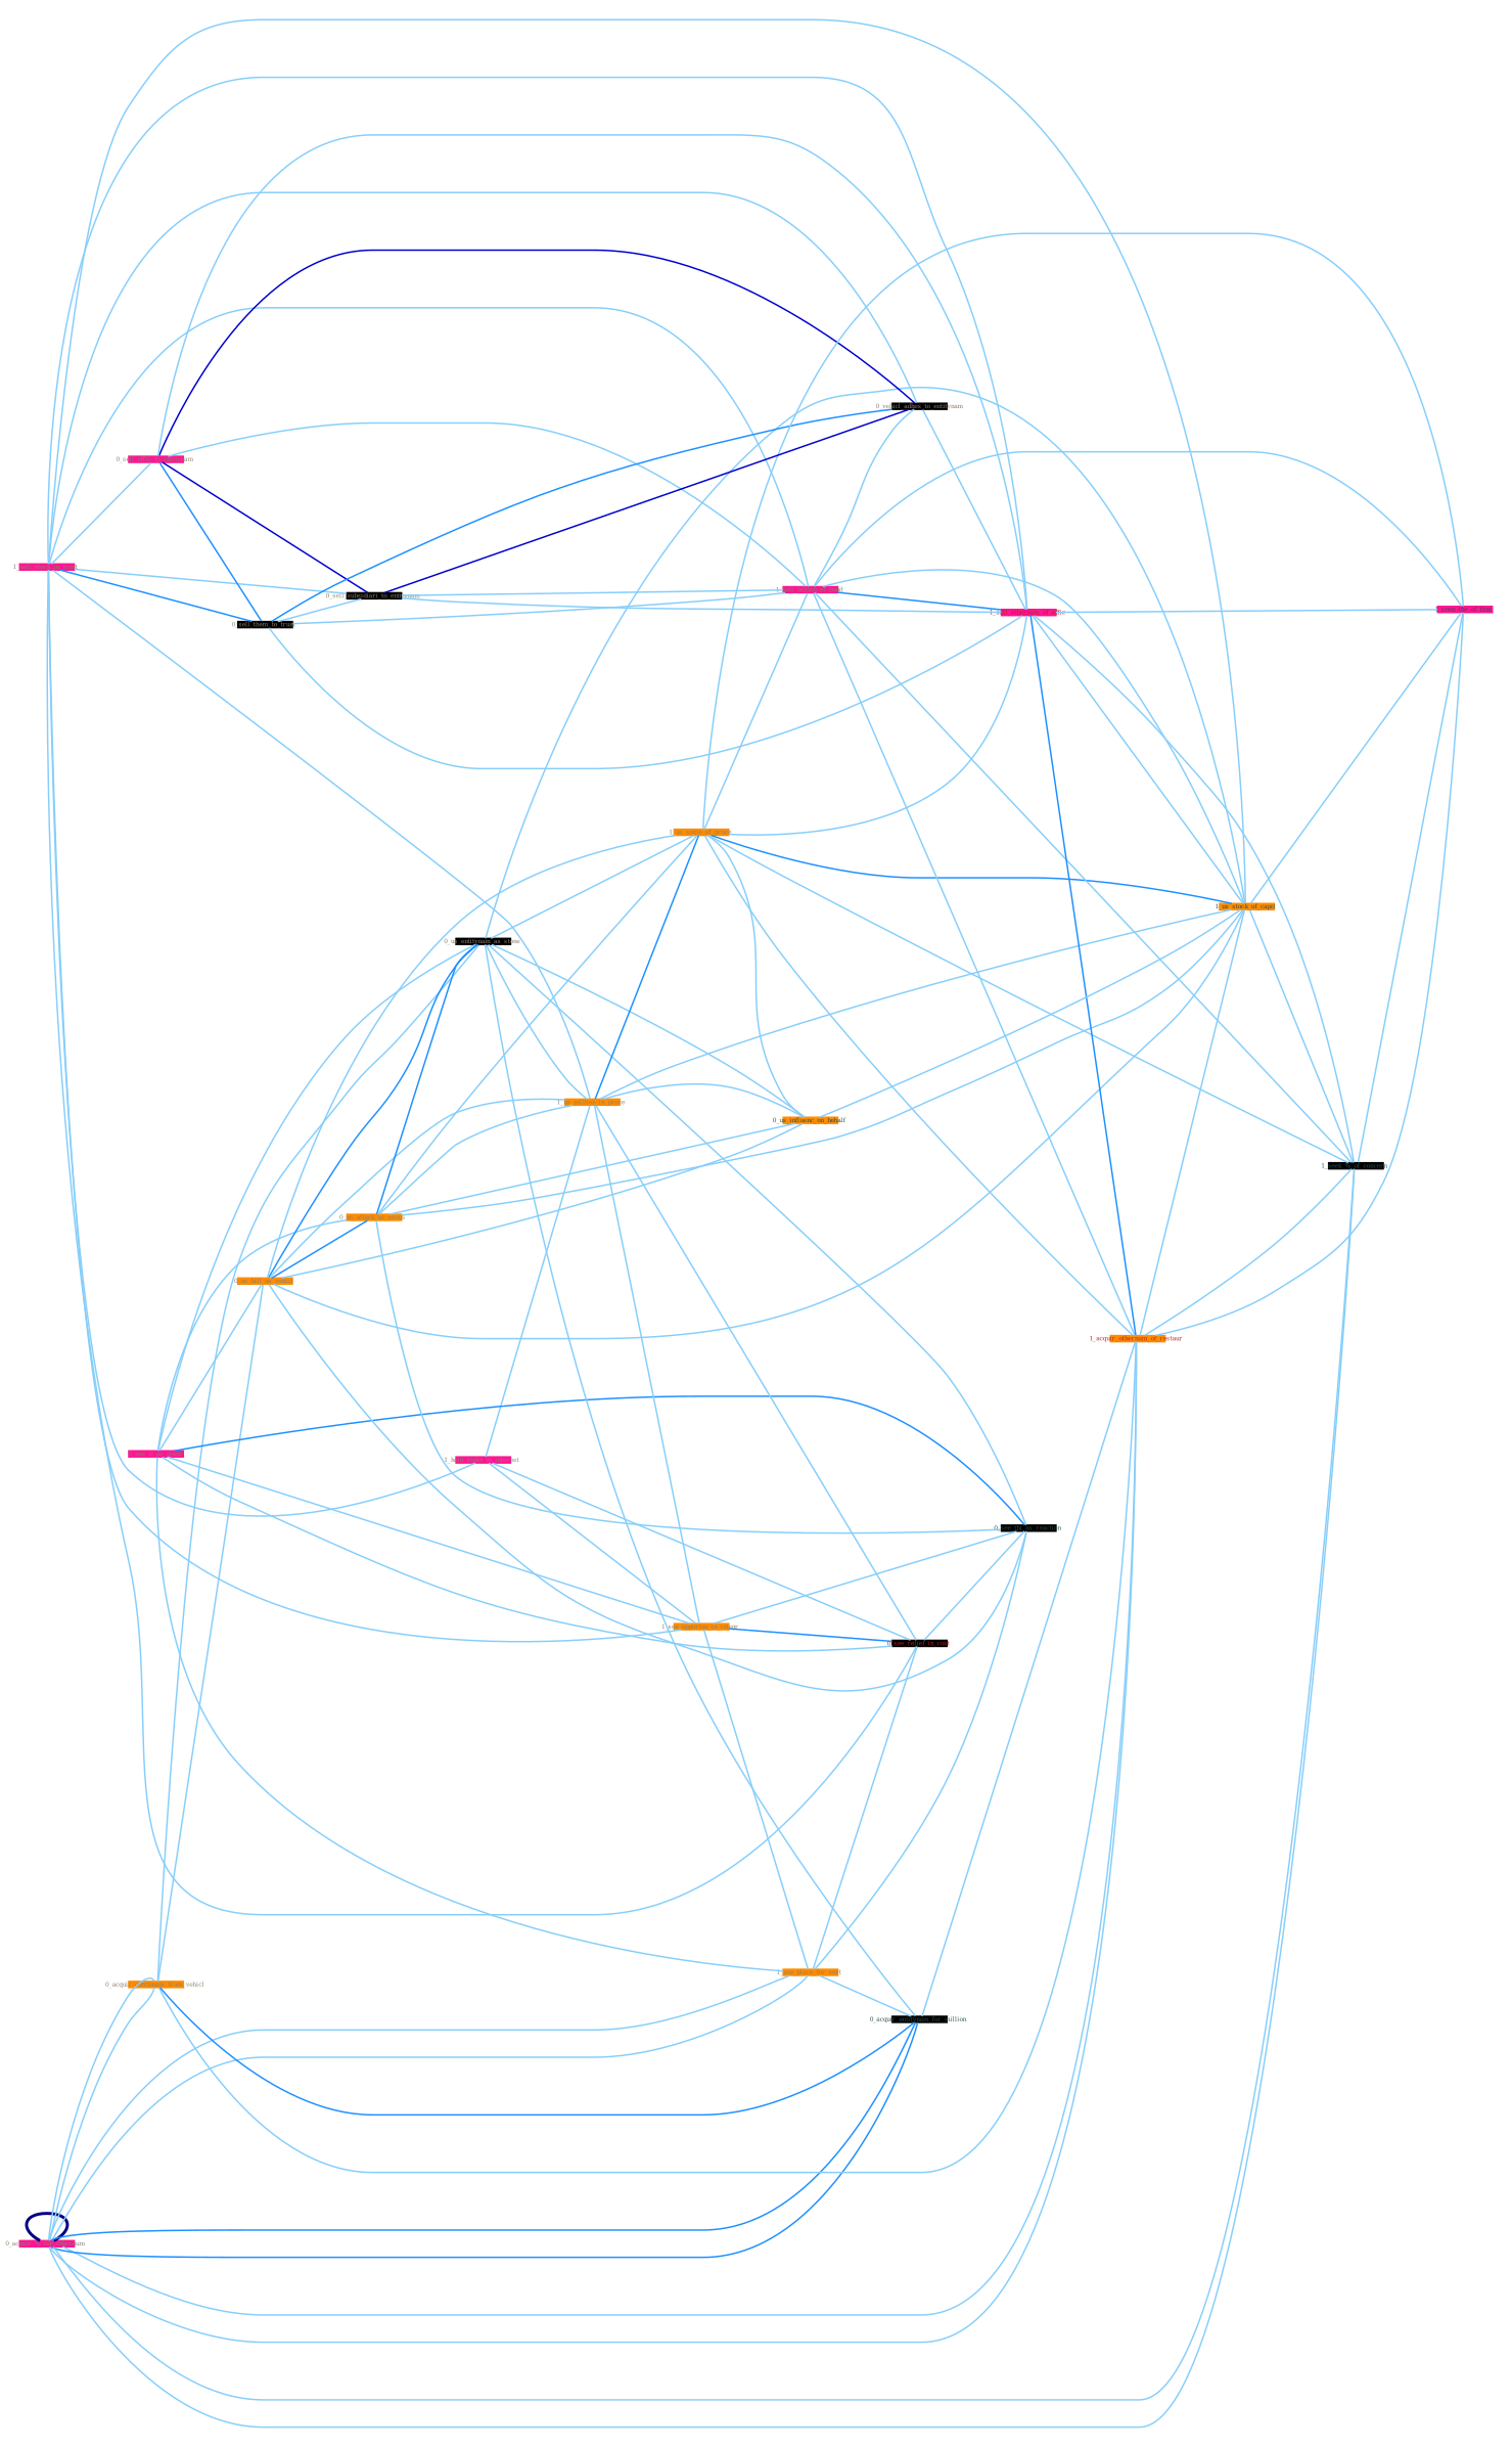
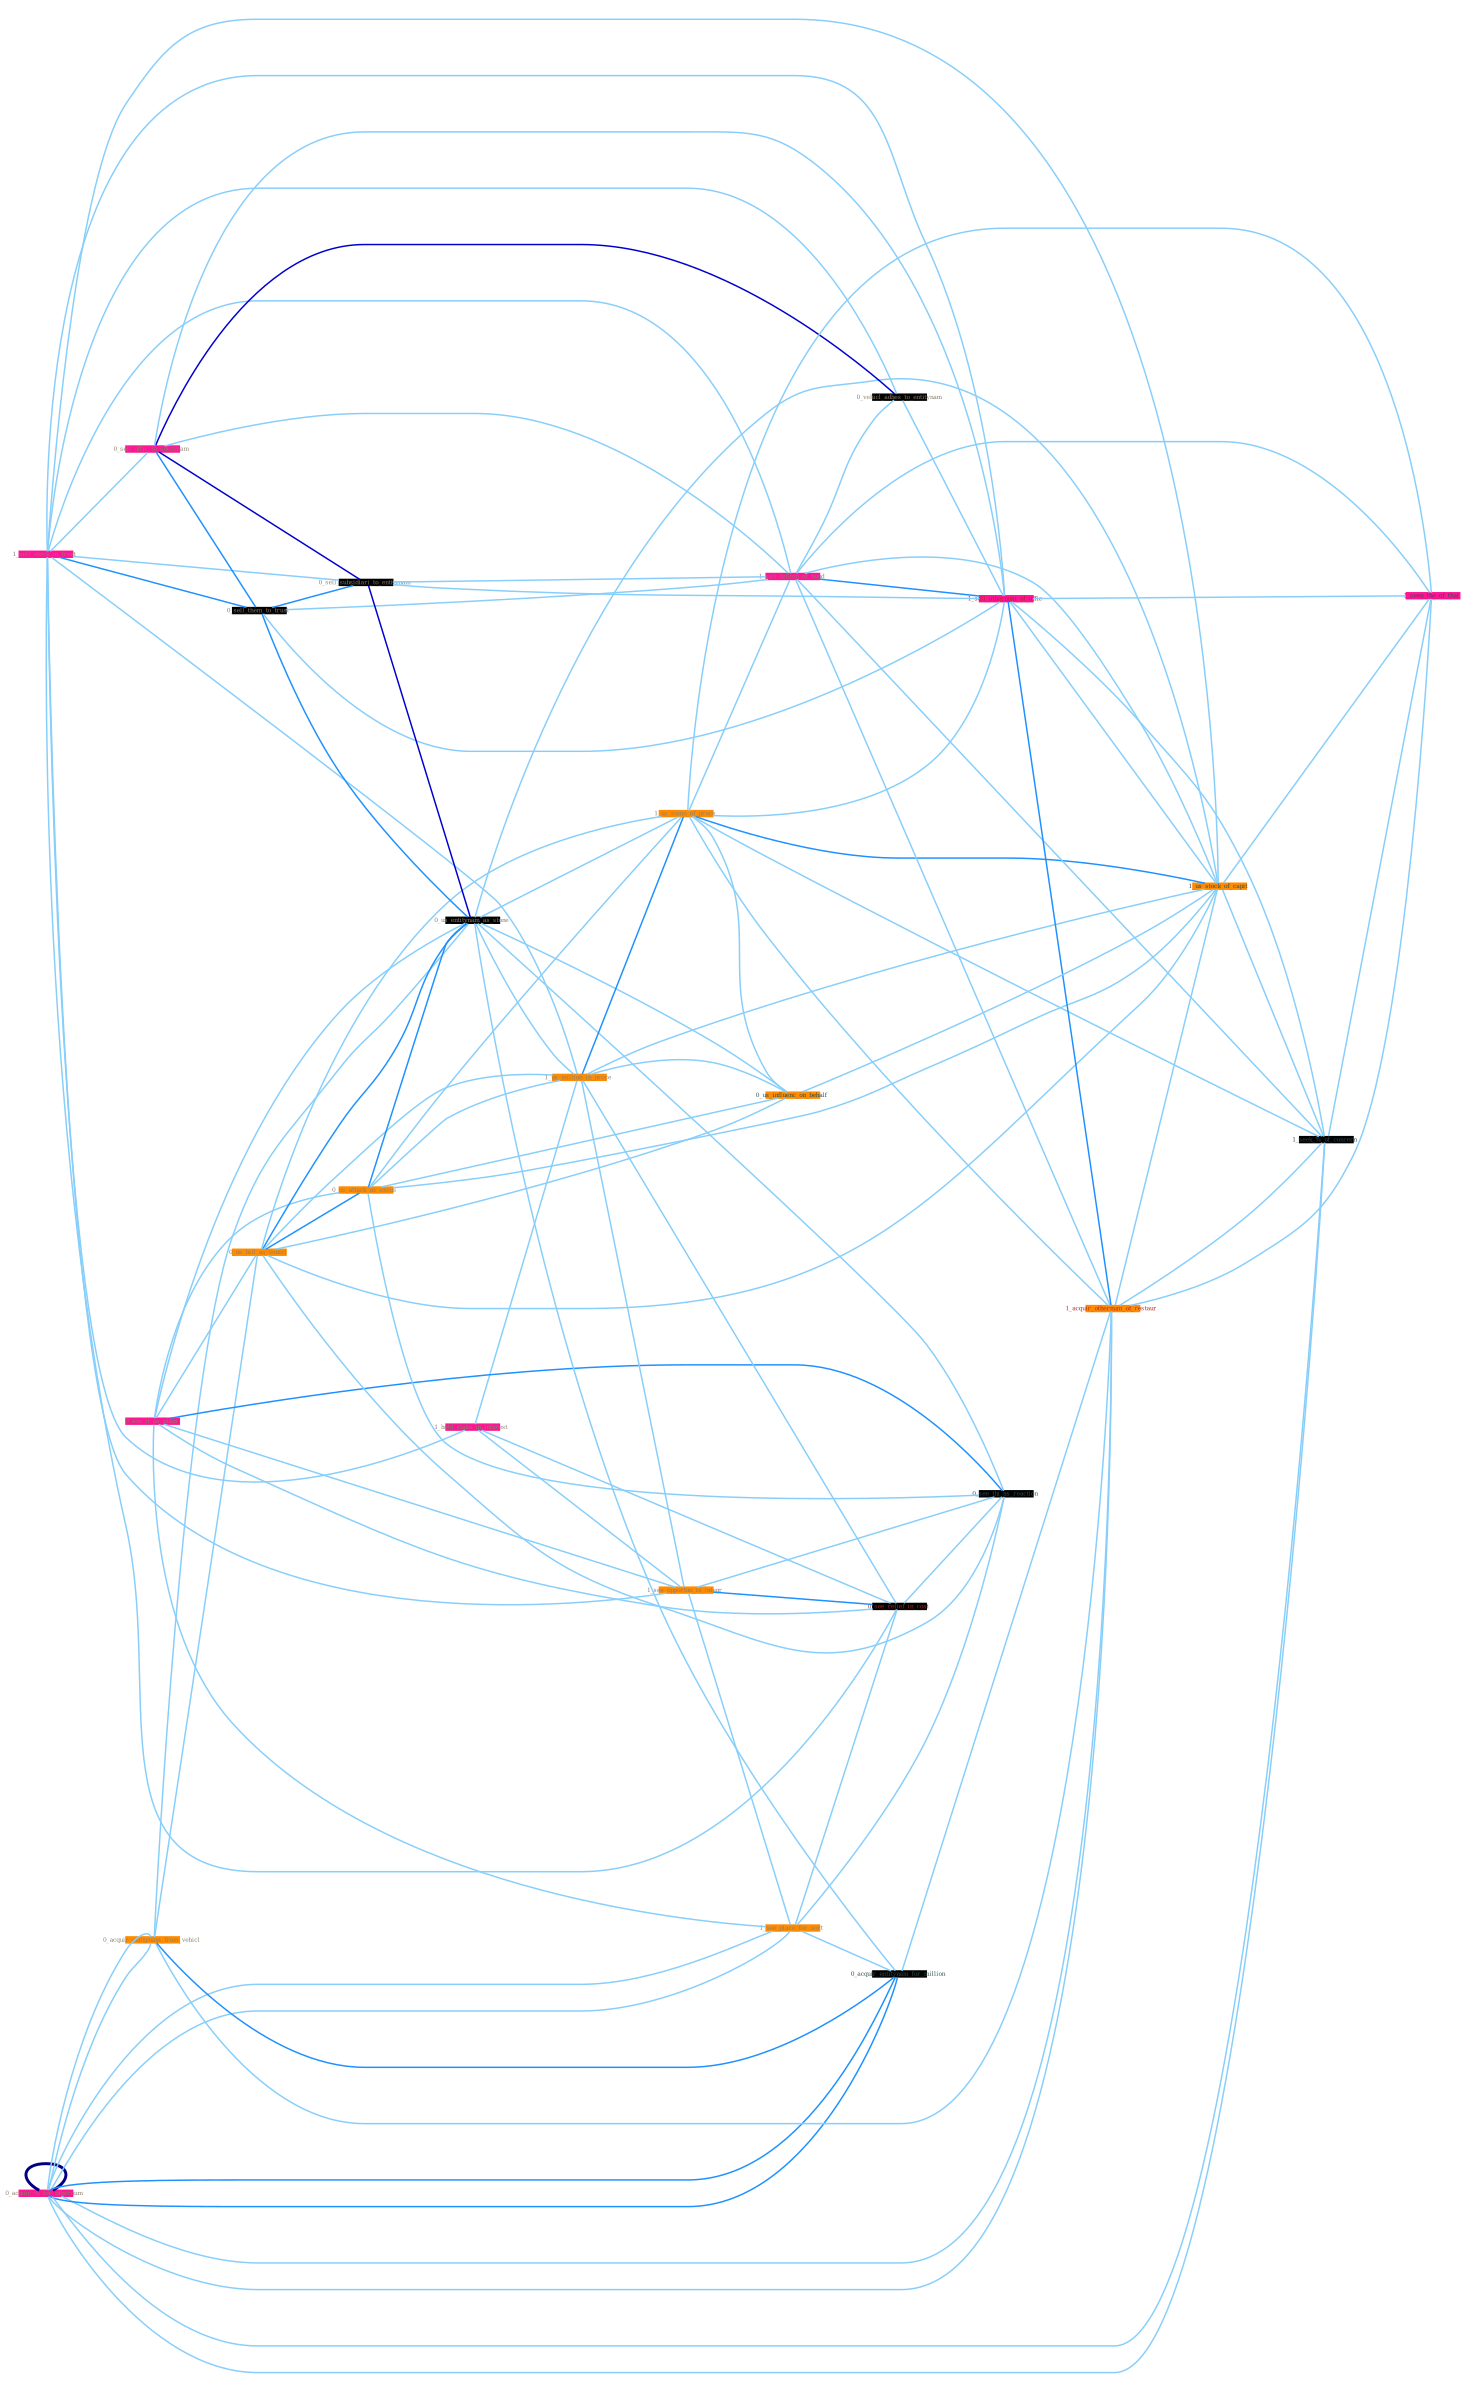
  graph {
    rankdir=LR
    node [color=darkorange fixedsize=true fontcolor="#8b7d6b" fontsize=4 shape=polygon style=filled]
    edge [color="#87cefa" w=1]
    "1_sell_stock_in_trust " [color=deeppink height=.06 width=.5]
    "0_acquir_%_for_othernum " [color=deeppink height=.06 width=.5]
    "0_acquir_entitynam_from_vehicl " [height=.06 width=.5]
    "1_hold_stake_in_interest " [color=deeppink height=.06 width=.5]
    "0_see_it_as_plant " [color=deeppink height=.06 width=.5]
    "0_us_bill_as_vehicl " [height=.06 width=.5]
    "0_us_attack_as_excus " [height=.06 width=.5]
    "0_us_entitynam_as_stone " [color=black height=.06 width=.5]
    "0_sell_offic_to_entitynam " [color=deeppink height=.06 width=.5]
    "1_us_million_in_proce " [height=.06 width=.5]
    "1_see_opportun_in_integr " [height=.06 width=.5]
    "1_see_place_for_sort " [height=.06 width=.5]
    "0_sell_them_to_trust " [color=black height=.06 width=.5]
    "1_us_some_of_proce " [height=.06 width=.5]
    "0_sell_subsidiari_to_entitynam " [color=black height=.06 width=.5]
    "1_sell_billion_of_bond " [color=deeppink height=.06 width=.5]
    n17 [color=black height=.06 label="0_vehicl_adhes_to_entitynam" width=.5]
    "1_sell_othernum_of_offic " [color=deeppink fontcolor="#b22222" height=.06 width=.5]
    "0_see_relief_in_cost " [color=black fontcolor="#b22222" height=.06 width=.5]
    "1_acquir_othernum_of_restaur " [fontcolor="#b22222" height=.06 width=.5]
    "1_us_stock_of_capit " [fontcolor="#2f4f4f" height=.06 width=.5]
    "0_acquir_entitynam_for_million " [color=black fontcolor="#2f4f4f" height=.06 width=.5]
    "1_seek_%_of_concern " [color=black fontcolor="#2f4f4f" height=.06 width=.5]
    "0_see_thi_as_reaction " [color=black fontcolor="#2f4f4f" height=.06 width=.5]
    "0_us_influenc_on_behalf " [fontcolor="#2f4f4f" height=.06 width=.5]
    "1_seen_the_of_that " [color=deeppink fontcolor="#2f4f4f" height=.06 width=.5]
    subgraph sub_1 {
      "1_sell_stock_in_trust "
      "0_acquir_%_for_othernum "
      "0_acquir_entitynam_from_vehicl "
      "1_hold_stake_in_interest "
      "0_see_it_as_plant "
      "0_us_bill_as_vehicl "
      "0_us_attack_as_excus "
      "0_us_entitynam_as_stone "
      "0_sell_offic_to_entitynam "
      "1_us_million_in_proce "
      "1_see_opportun_in_integr "
      "1_see_place_for_sort "
      "0_sell_them_to_trust "
      "1_us_some_of_proce "
      "0_sell_subsidiari_to_entitynam "
      "1_sell_billion_of_bond "
      n17
    }
    subgraph sub_2 {
      "1_sell_othernum_of_offic "
      "0_see_relief_in_cost "
      "1_acquir_othernum_of_restaur "
    }
    "1_sell_stock_in_trust " -- "1_hold_stake_in_interest "
    "1_sell_stock_in_trust " -- "0_sell_offic_to_entitynam "
    "1_sell_stock_in_trust " -- "1_us_million_in_proce "
    "1_sell_stock_in_trust " -- "1_see_opportun_in_integr "
    "1_sell_stock_in_trust " -- "0_sell_them_to_trust " [color="#1e90ff" w=2]
    "1_sell_stock_in_trust " -- "0_sell_subsidiari_to_entitynam "
    "1_sell_stock_in_trust " -- "1_sell_billion_of_bond "
    "1_sell_stock_in_trust " -- n17
    "1_sell_stock_in_trust " -- "1_sell_othernum_of_offic "
    "1_sell_stock_in_trust " -- "0_see_relief_in_cost "
    "1_sell_stock_in_trust " -- "1_us_stock_of_capit "
    "0_acquir_%_for_othernum " -- "0_acquir_%_for_othernum " [color="#000080" style=bold w=4]
    "0_acquir_%_for_othernum " -- "0_acquir_entitynam_from_vehicl "
    "0_acquir_%_for_othernum " -- "1_see_place_for_sort "
    "0_acquir_%_for_othernum " -- "1_see_place_for_sort "
    "0_acquir_%_for_othernum " -- "1_acquir_othernum_of_restaur "
    "0_acquir_%_for_othernum " -- "1_acquir_othernum_of_restaur "
    "0_acquir_%_for_othernum " -- "0_acquir_entitynam_for_million " [color="#1e90ff" w=2]
    "0_acquir_%_for_othernum " -- "0_acquir_entitynam_for_million " [color="#1e90ff" w=2]
    "0_acquir_%_for_othernum " -- "1_seek_%_of_concern "
    "0_acquir_%_for_othernum " -- "1_seek_%_of_concern "
    "0_acquir_entitynam_from_vehicl " -- "0_acquir_%_for_othernum "
    "0_acquir_entitynam_from_vehicl " -- "0_us_bill_as_vehicl "
    "0_acquir_entitynam_from_vehicl " -- "0_us_entitynam_as_stone "
    "0_acquir_entitynam_from_vehicl " -- "1_acquir_othernum_of_restaur "
    "0_acquir_entitynam_from_vehicl " -- "0_acquir_entitynam_for_million " [color="#1e90ff" w=2]
    "1_hold_stake_in_interest " -- "1_us_million_in_proce "
    "1_hold_stake_in_interest " -- "1_see_opportun_in_integr "
    "1_hold_stake_in_interest " -- "0_see_relief_in_cost "
    "0_see_it_as_plant " -- "0_us_bill_as_vehicl "
    "0_see_it_as_plant " -- "0_us_attack_as_excus "
    "0_see_it_as_plant " -- "0_us_entitynam_as_stone "
    "0_see_it_as_plant " -- "1_see_opportun_in_integr "
    "0_see_it_as_plant " -- "1_see_place_for_sort "
    "0_see_it_as_plant " -- "0_see_relief_in_cost "
    "0_see_it_as_plant " -- "0_see_thi_as_reaction " [color="#1e90ff" w=2]
    "0_us_bill_as_vehicl " -- "0_us_attack_as_excus " [color="#1e90ff" w=2]
    "0_us_bill_as_vehicl " -- "0_us_entitynam_as_stone " [color="#1e90ff" w=2]
    "0_us_bill_as_vehicl " -- "1_us_million_in_proce "
    "0_us_bill_as_vehicl " -- "1_us_some_of_proce "
    "0_us_bill_as_vehicl " -- "1_us_stock_of_capit "
    "0_us_bill_as_vehicl " -- "0_see_thi_as_reaction "
    "0_us_bill_as_vehicl " -- "0_us_influenc_on_behalf "
    "0_us_attack_as_excus " -- "0_us_entitynam_as_stone " [color="#1e90ff" w=2]
    "0_us_attack_as_excus " -- "1_us_million_in_proce "
    "0_us_attack_as_excus " -- "1_us_some_of_proce "
    "0_us_attack_as_excus " -- "1_us_stock_of_capit "
    "0_us_attack_as_excus " -- "0_see_thi_as_reaction "
    "0_us_attack_as_excus " -- "0_us_influenc_on_behalf "
    "0_us_entitynam_as_stone " -- "1_us_million_in_proce "
    "0_us_entitynam_as_stone " -- "1_us_some_of_proce "
    "0_us_entitynam_as_stone " -- "1_us_stock_of_capit "
    "0_us_entitynam_as_stone " -- "0_acquir_entitynam_for_million "
    "0_us_entitynam_as_stone " -- "0_see_thi_as_reaction "
    "0_us_entitynam_as_stone " -- "0_us_influenc_on_behalf "
    "0_sell_offic_to_entitynam " -- "0_sell_them_to_trust " [color="#1e90ff" w=2]
    "0_sell_offic_to_entitynam " -- "0_sell_subsidiari_to_entitynam " [color="#0000cd" w=3]
    "0_sell_offic_to_entitynam " -- "1_sell_billion_of_bond "
    "0_sell_offic_to_entitynam " -- n17 [color="#0000cd" w=3]
    "0_sell_offic_to_entitynam " -- "1_sell_othernum_of_offic "
    "1_us_million_in_proce " -- "1_see_opportun_in_integr "
    "1_us_million_in_proce " -- "1_us_some_of_proce " [color="#1e90ff" w=2]
    "1_us_million_in_proce " -- "0_see_relief_in_cost "
    "1_us_million_in_proce " -- "1_us_stock_of_capit "
    "1_us_million_in_proce " -- "0_us_influenc_on_behalf "
    "1_see_opportun_in_integr " -- "1_see_place_for_sort "
    "1_see_opportun_in_integr " -- "0_see_relief_in_cost " [color="#1e90ff" w=2]
    "1_see_opportun_in_integr " -- "0_see_thi_as_reaction "
    "1_see_place_for_sort " -- "0_see_relief_in_cost "
    "1_see_place_for_sort " -- "0_acquir_entitynam_for_million "
    "1_see_place_for_sort " -- "0_see_thi_as_reaction "
-   "0_sell_them_to_trust " -- "0_sell_subsidiari_to_entitynam " [w=2]
+   "0_sell_them_to_trust " -- "0_sell_subsidiari_to_entitynam " [color="#1e90ff" w=2]
    "0_sell_them_to_trust " -- "1_sell_billion_of_bond "
-   "0_sell_them_to_trust " -- n17 [color="#1e90ff" w=2]
+   "0_sell_them_to_trust " -- "0_us_entitynam_as_stone " [color="#1e90ff" w=2]
    "0_sell_them_to_trust " -- "1_sell_othernum_of_offic "
    "1_us_some_of_proce " -- "1_sell_billion_of_bond "
    "1_us_some_of_proce " -- "1_sell_othernum_of_offic "
    "1_us_some_of_proce " -- "1_acquir_othernum_of_restaur "
    "1_us_some_of_proce " -- "1_us_stock_of_capit " [color="#1e90ff" w=2]
    "1_us_some_of_proce " -- "1_seek_%_of_concern "
    "1_us_some_of_proce " -- "0_us_influenc_on_behalf "
    "1_us_some_of_proce " -- "1_seen_the_of_that "
    "0_sell_subsidiari_to_entitynam " -- "1_sell_billion_of_bond "
-   "0_sell_subsidiari_to_entitynam " -- n17 [color="#0000cd" w=3]
+   "0_sell_subsidiari_to_entitynam " -- "0_us_entitynam_as_stone " [color="#0000cd" w=3]
    "0_sell_subsidiari_to_entitynam " -- "1_sell_othernum_of_offic "
    "1_sell_billion_of_bond " -- n17
    "1_sell_billion_of_bond " -- "1_sell_othernum_of_offic " [color="#1e90ff" w=2]
    "1_sell_billion_of_bond " -- "1_acquir_othernum_of_restaur "
    "1_sell_billion_of_bond " -- "1_us_stock_of_capit "
    "1_sell_billion_of_bond " -- "1_seek_%_of_concern "
    "1_sell_billion_of_bond " -- "1_seen_the_of_that "
    n17 -- "1_sell_othernum_of_offic "
    "1_sell_othernum_of_offic " -- "1_acquir_othernum_of_restaur " [color="#1e90ff" w=2]
    "1_sell_othernum_of_offic " -- "1_us_stock_of_capit "
    "1_sell_othernum_of_offic " -- "1_seek_%_of_concern "
    "1_sell_othernum_of_offic " -- "1_seen_the_of_that "
    "0_see_relief_in_cost " -- "0_see_thi_as_reaction "
    "1_acquir_othernum_of_restaur " -- "1_us_stock_of_capit "
    "1_acquir_othernum_of_restaur " -- "1_seek_%_of_concern "
    "1_acquir_othernum_of_restaur " -- "1_seen_the_of_that "
    "1_us_stock_of_capit " -- "1_seek_%_of_concern "
    "1_us_stock_of_capit " -- "1_seen_the_of_that "
    "0_acquir_entitynam_for_million " -- "1_acquir_othernum_of_restaur "
    "1_seek_%_of_concern " -- "1_seen_the_of_that "
    "0_us_influenc_on_behalf " -- "1_us_stock_of_capit "
  }
